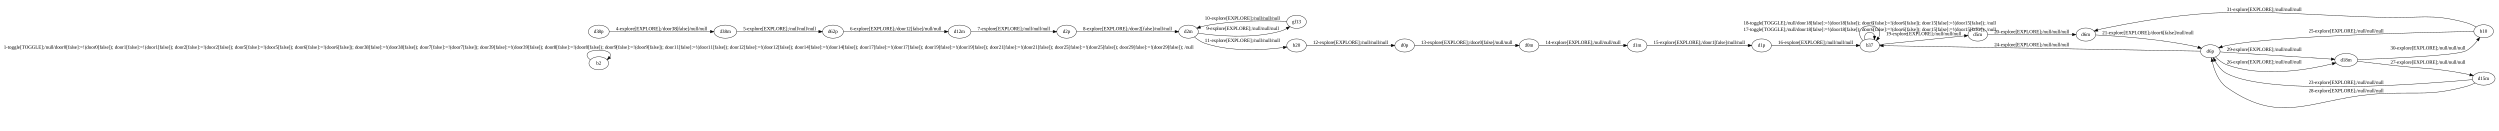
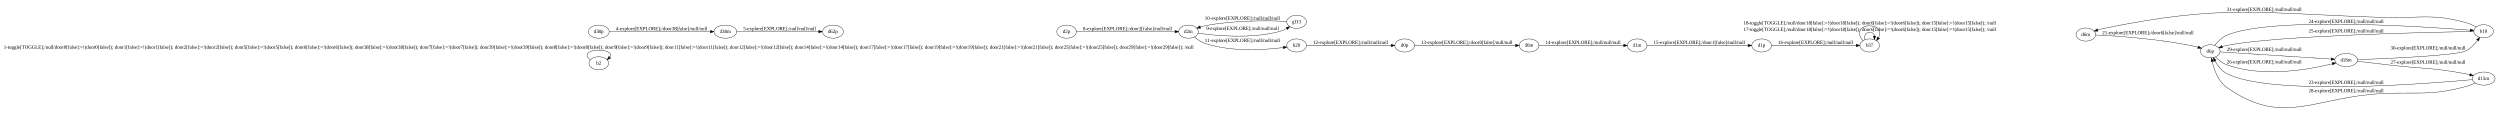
  digraph {
    fontname="Liberation Serif"
    rankdir=LR
    node [fontname="Liberation Serif"]
    edge [fontname="Liberation Serif"]
    b2
    d38p
    d38m
    n4 [label=d62p]
-   d12m
    d2p
    d2m
    gf13
    n9 [label=b20]
    d0p
    d0m
    d1m
    d1p
    b37
-   d5m
    d6m
    d6p
    b10
    d18m
    d15m
    b2 -> b2 [label="1-toggle[TOGGLE];/null/door0[false]:=!(door0[false]); door1[false]:=!(door1[false]); door2[false]:=!(door2[false]); door5[false]:=!(door5[false]); door6[false]:=!(door6[false]); door38[false]:=!(door38[false]); door7[false]:=!(door7[false]); door39[false]:=!(door39[false]); door8[false]:=!(door8[false]); door9[false]:=!(door9[false]); door11[false]:=!(door11[false]); door12[false]:=!(door12[false]); door14[false]:=!(door14[false]); door17[false]:=!(door17[false]); door19[false]:=!(door19[false]); door21[false]:=!(door21[false]); door25[false]:=!(door25[false]); door29[false]:=!(door29[false]); /null"]
    d38p -> d38m [label="4-explore[EXPLORE];/door38[false]/null/null"]
    d38m -> n4 [label="5-explore[EXPLORE];/null/null/null"]
-   n4 -> d12m [label="6-explore[EXPLORE];/door12[false]/null/null"]
-   d12m -> d2p [label="7-explore[EXPLORE];/null/null/null"]
    d2p -> d2m [label="8-explore[EXPLORE];/door2[false]/null/null"]
    d2m -> gf13 [label="9-explore[EXPLORE];/null/null/null"]
    d2m -> n9 [label="11-explore[EXPLORE];/null/null/null"]
    gf13 -> d2m [label="10-explore[EXPLORE];/null/null/null"]
    n9 -> d0p [label="12-explore[EXPLORE];/null/null/null"]
    d0p -> d0m [label="13-explore[EXPLORE];/door0[false]/null/null"]
    d0m -> d1m [label="14-explore[EXPLORE];/null/null/null"]
    d1m -> d1p [label="15-explore[EXPLORE];/door1[false]/null/null"]
    d1p -> b37 [label="16-explore[EXPLORE];/null/null/null"]
    b37 -> b37 [label="17-toggle[TOGGLE];/null/door18[false]:=!(door18[false]); door6[false]:=!(door6[false]); door15[false]:=!(door15[false]); /null"]
    b37 -> b37 [label="18-toggle[TOGGLE];/null/door18[false]:=!(door18[false]); door6[false]:=!(door6[false]); door15[false]:=!(door15[false]); /null"]
-   b37 -> d5m [label="19-explore[EXPLORE];/null/null/null"]
-   d5m -> d6m [label="20-explore[EXPLORE];/null/null/null"]
    d6m -> d6p [label="21-explore[EXPLORE];/door6[false]/null/null"]
-   d6p -> b37 [label="24-explore[EXPLORE];/null/null/null"]
+   d6p -> b10 [label="24-explore[EXPLORE];/null/null/null"]
    d6p -> d18m [label="26-explore[EXPLORE];/null/null/null"]
    d6p -> d18m [label="29-explore[EXPLORE];/null/null/null"]
    b10 -> d6m [label="31-explore[EXPLORE];/null/null/null"]
    b10 -> d6p [label="25-explore[EXPLORE];/null/null/null"]
    d18m -> b10 [label="30-explore[EXPLORE];/null/null/null"]
    d18m -> d15m [label="27-explore[EXPLORE];/null/null/null"]
    d15m -> d6p [label="23-explore[EXPLORE];/null/null/null"]
    d15m -> d6p [label="28-explore[EXPLORE];/null/null/null"]
  }
